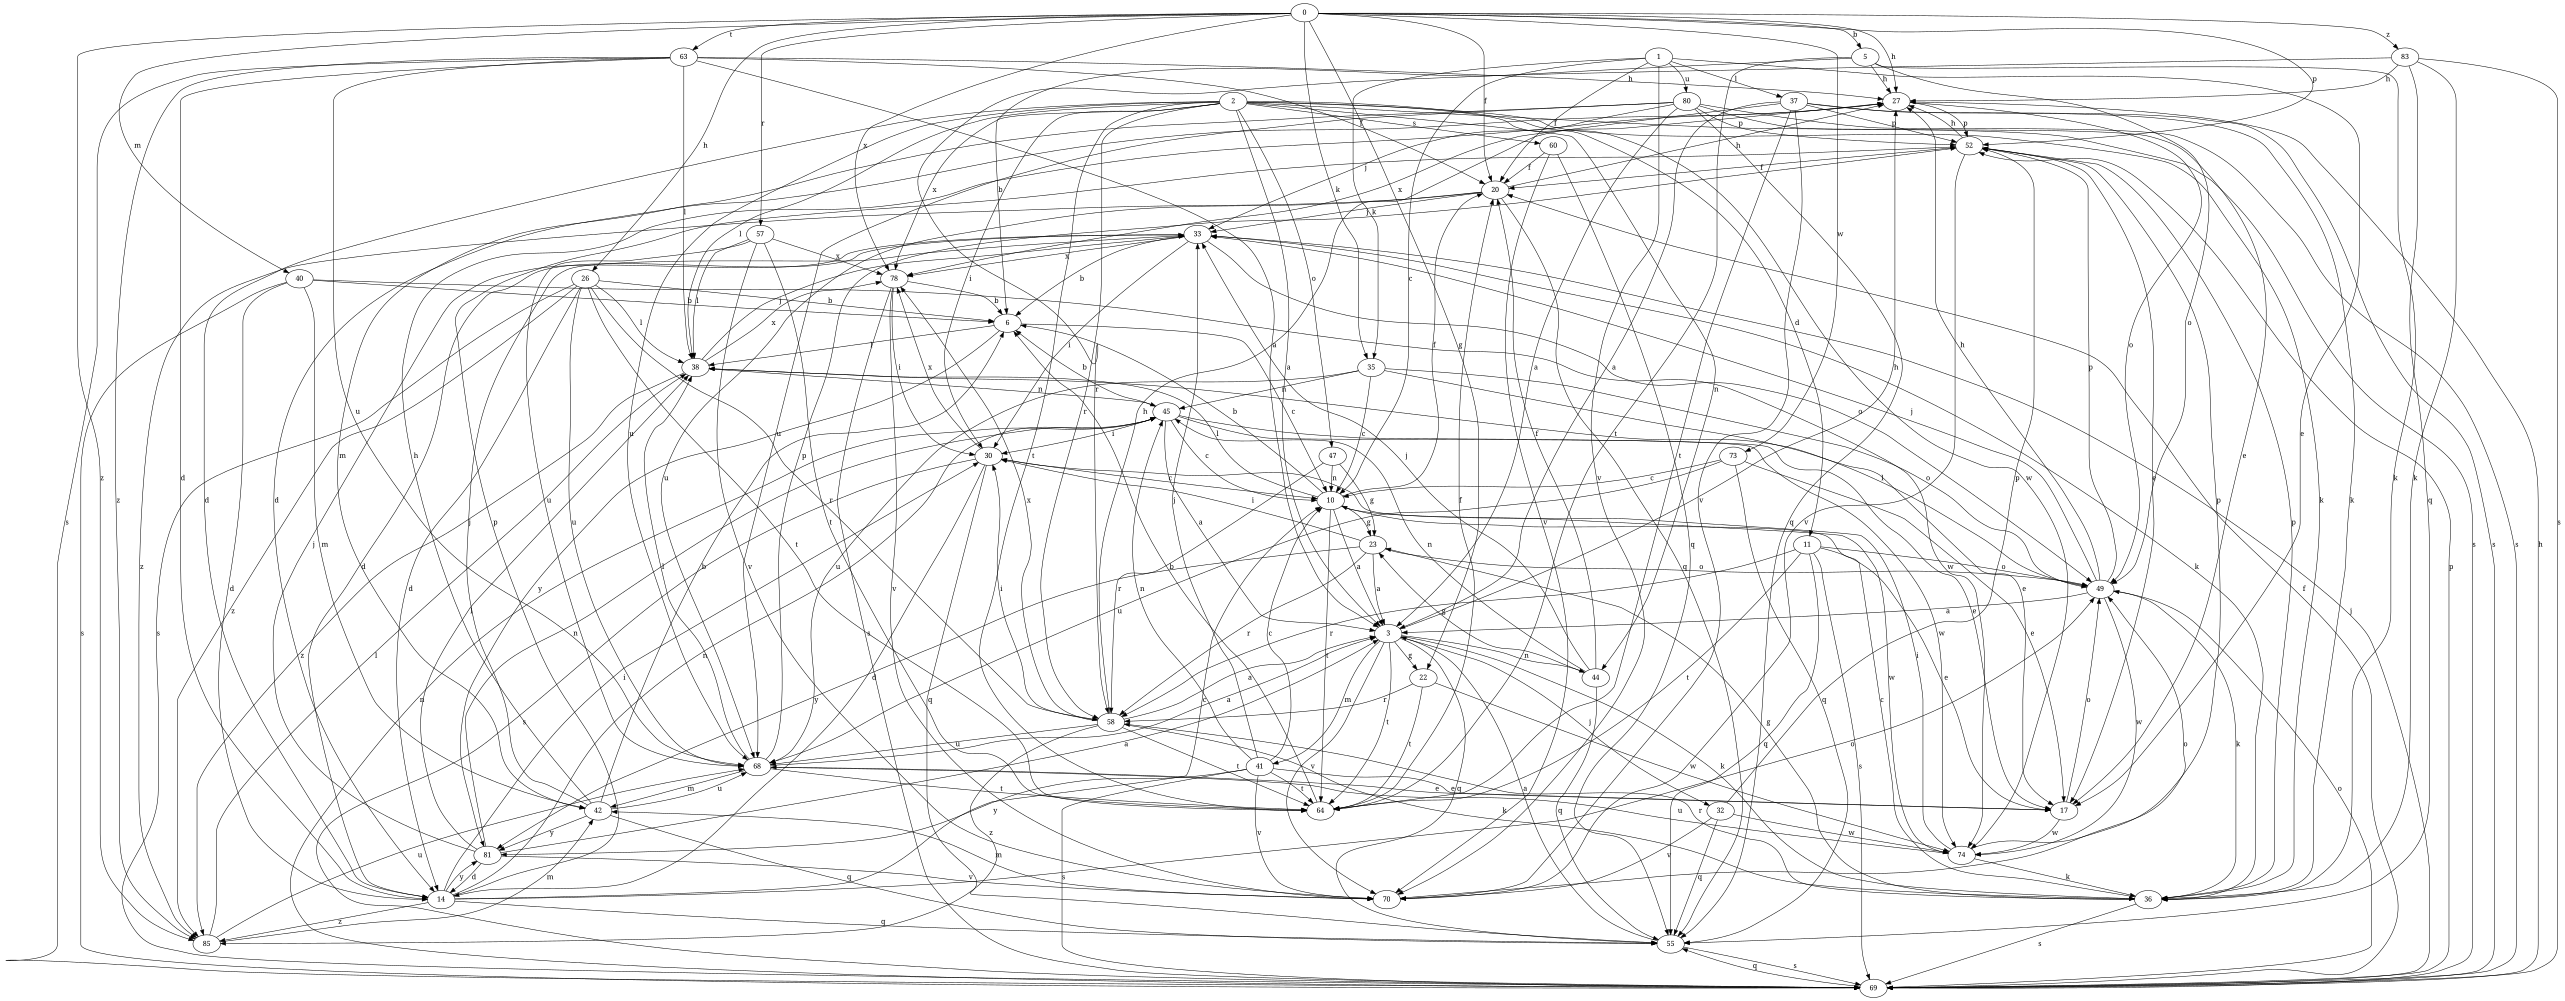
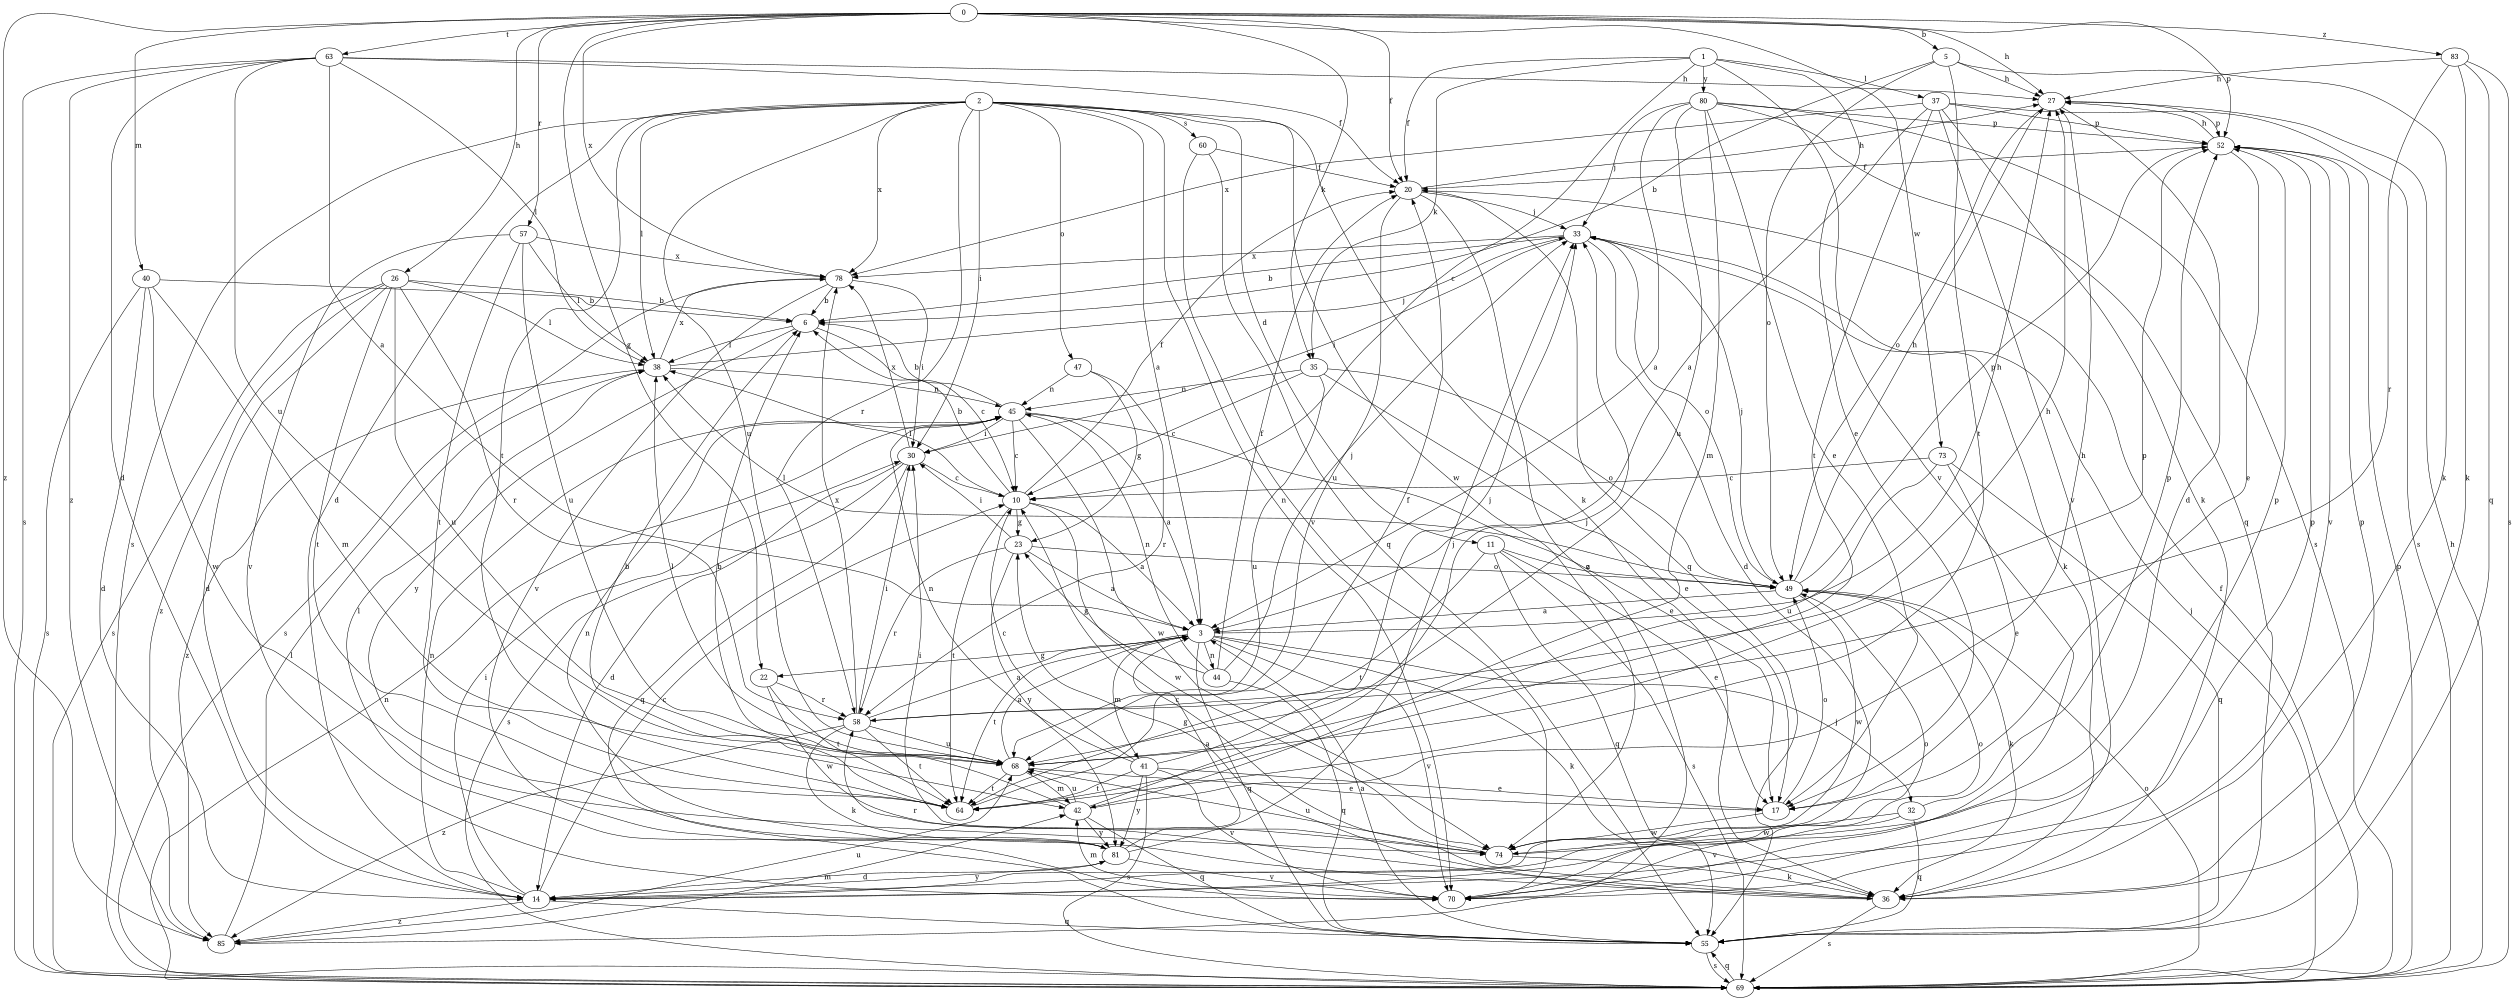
  strict digraph {
    fontname="Noto Serif"
    node [fontname="Noto Serif"]
    edge [fontname="Noto Serif"]
    0
    5
    20
    22
    26
    27
    35
    40
    52
    57
    63
    73
    78
    83
    85
    36
    64
    6
    49
    68
    55
    33
    58
    74
    14
    38
    n27 [label=69]
    10
    17
    45
    42
    70
    3
    30
    1
    37
    80
    23
    2
    11
    44
    47
    60
    32
    41
    81
    0 -> 5 [label=b]
    0 -> 20 [label=f]
    0 -> 22 [label=g]
    0 -> 26 [label=h]
    0 -> 27 [label=h]
    0 -> 35 [label=k]
    0 -> 40 [label=m]
    0 -> 52 [label=p]
    0 -> 57 [label=r]
    0 -> 63 [label=t]
    0 -> 73 [label=w]
    0 -> 78 [label=x]
    0 -> 83 [label=z]
    0 -> 85 [label=z]
    5 -> 27 [label=h]
    5 -> 36 [label=k]
    5 -> 64 [label=t]
    5 -> 6 [label=b]
    5 -> 49 [label=o]
    20 -> 27 [label=h]
    20 -> 85 [label=z]
    20 -> 68 [label=u]
    20 -> 55 [label=q]
    20 -> 33 [label=j]
    22 -> 64 [label=t]
    22 -> 58 [label=r]
    22 -> 74 [label=w]
    26 -> 85 [label=z]
    26 -> 64 [label=t]
    26 -> 6 [label=b]
    26 -> 68 [label=u]
    26 -> 58 [label=r]
    26 -> 14 [label=d]
    26 -> 38 [label=l]
    26 -> n27 [label=s]
    27 -> 52 [label=p]
    27 -> 49 [label=o]
    27 -> 14 [label=d]
    35 -> 49 [label=o]
    35 -> 68 [label=u]
    35 -> 10 [label=c]
    35 -> 17 [label=e]
    35 -> 45 [label=n]
    40 -> 6 [label=b]
    40 -> 74 [label=w]
    40 -> 14 [label=d]
    40 -> n27 [label=s]
    40 -> 42 [label=m]
    52 -> 20 [label=f]
    52 -> 27 [label=h]
    52 -> 17 [label=e]
    52 -> 70 [label=v]
    57 -> 78 [label=x]
    57 -> 64 [label=t]
    57 -> 68 [label=u]
    57 -> 38 [label=l]
    57 -> 70 [label=v]
    63 -> 20 [label=f]
    63 -> 27 [label=h]
    63 -> 85 [label=z]
    63 -> 68 [label=u]
    63 -> 14 [label=d]
    63 -> 38 [label=l]
    63 -> n27 [label=s]
    63 -> 3 [label=a]
    73 -> 68 [label=u]
    73 -> 55 [label=q]
    73 -> 10 [label=c]
    73 -> 17 [label=e]
    78 -> 6 [label=b]
    78 -> n27 [label=s]
    78 -> 70 [label=v]
    78 -> 30 [label=i]
    83 -> 27 [label=h]
    83 -> 36 [label=k]
    83 -> 55 [label=q]
    83 -> 58 [label=r]
    83 -> n27 [label=s]
    85 -> 68 [label=u]
    85 -> 38 [label=l]
    85 -> 42 [label=m]
    36 -> 52 [label=p]
    36 -> 58 [label=r]
    36 -> n27 [label=s]
    36 -> 10 [label=c]
    36 -> 23 [label=g]
    64 -> 20 [label=f]
    64 -> 6 [label=b]
    6 -> 38 [label=l]
    6 -> 10 [label=c]
    6 -> 81 [label=y]
    49 -> 27 [label=h]
    49 -> 52 [label=p]
    49 -> 36 [label=k]
    49 -> 33 [label=j]
    49 -> 74 [label=w]
    49 -> 38 [label=l]
    49 -> 3 [label=a]
    68 -> 52 [label=p]
    68 -> 64 [label=t]
    68 -> 38 [label=l]
    68 -> 17 [label=e]
    68 -> 42 [label=m]
    68 -> 3 [label=a]
    55 -> n27 [label=s]
    55 -> 3 [label=a]
    33 -> 78 [label=x]
    33 -> 36 [label=k]
    33 -> 6 [label=b]
    33 -> 49 [label=o]
    33 -> 14 [label=d]
    33 -> 30 [label=i]
    58 -> 27 [label=h]
    58 -> 78 [label=x]
    58 -> 85 [label=z]
    58 -> 36 [label=k]
    58 -> 64 [label=t]
    58 -> 68 [label=u]
    58 -> 3 [label=a]
    58 -> 30 [label=i]
    74 -> 52 [label=p]
    74 -> 36 [label=k]
    74 -> 68 [label=u]
    74 -> 30 [label=i]
    14 -> 52 [label=p]
    14 -> 85 [label=z]
    14 -> 49 [label=o]
    14 -> 55 [label=q]
    14 -> 10 [label=c]
    14 -> 45 [label=n]
    14 -> 30 [label=i]
    14 -> 81 [label=y]
    38 -> 78 [label=x]
    38 -> 85 [label=z]
    38 -> 33 [label=j]
    38 -> 45 [label=n]
    n27 -> 20 [label=f]
    n27 -> 27 [label=h]
    n27 -> 52 [label=p]
    n27 -> 49 [label=o]
    n27 -> 55 [label=q]
    n27 -> 33 [label=j]
    n27 -> 45 [label=n]
    10 -> 20 [label=f]
    10 -> 64 [label=t]
    10 -> 6 [label=b]
    10 -> 74 [label=w]
    10 -> 38 [label=l]
    10 -> 3 [label=a]
    10 -> 23 [label=g]
    17 -> 49 [label=o]
    17 -> 74 [label=w]
    45 -> 6 [label=b]
    45 -> 74 [label=w]
    45 -> 10 [label=c]
    45 -> 17 [label=e]
    45 -> 3 [label=a]
    45 -> 30 [label=i]
    42 -> 27 [label=h]
    42 -> 6 [label=b]
    42 -> 68 [label=u]
    42 -> 55 [label=q]
    42 -> 33 [label=j]
    42 -> 81 [label=y]
    70 -> 49 [label=o]
    70 -> 42 [label=m]
    3 -> 22 [label=g]
    3 -> 27 [label=h]
    3 -> 36 [label=k]
    3 -> 64 [label=t]
    3 -> 55 [label=q]
    3 -> 70 [label=v]
    3 -> 44 [label=n]
    3 -> 32 [label=j]
    3 -> 41 [label=m]
    30 -> 78 [label=x]
    30 -> 55 [label=q]
    30 -> 14 [label=d]
    30 -> n27 [label=s]
    30 -> 10 [label=c]
    1 -> 20 [label=f]
    1 -> 35 [label=k]
    1 -> 10 [label=c]
    1 -> 17 [label=e]
    1 -> 70 [label=v]
    1 -> 37 [label=l]
-   1 -> 80 [label=u]
+   1 -> 80 [label=y]
    37 -> 52 [label=p]
    37 -> 78 [label=x]
    37 -> 36 [label=k]
    37 -> 64 [label=t]
    37 -> n27 [label=s]
    37 -> 70 [label=v]
    37 -> 3 [label=a]
    80 -> 52 [label=p]
    80 -> 68 [label=u]
    80 -> 55 [label=q]
    80 -> 33 [label=j]
    80 -> n27 [label=s]
    80 -> 17 [label=e]
    80 -> 42 [label=m]
    80 -> 3 [label=a]
    23 -> 49 [label=o]
    23 -> 58 [label=r]
    23 -> 3 [label=a]
    23 -> 30 [label=i]
    23 -> 81 [label=y]
    2 -> 78 [label=x]
    2 -> 36 [label=k]
    2 -> 64 [label=t]
    2 -> 68 [label=u]
    2 -> 58 [label=r]
    2 -> 74 [label=w]
    2 -> 14 [label=d]
    2 -> 38 [label=l]
    2 -> n27 [label=s]
    2 -> 3 [label=a]
    2 -> 30 [label=i]
    2 -> 11 [label=d]
-   2 -> 44 [label=n]
+   2 -> 70 [label=n]
    2 -> 47 [label=o]
    2 -> 60 [label=s]
    11 -> 64 [label=t]
    11 -> 49 [label=o]
    11 -> 55 [label=q]
-   11 -> 58 [label=r]
    11 -> n27 [label=s]
    11 -> 17 [label=e]
    44 -> 20 [label=f]
    44 -> 55 [label=q]
    44 -> 33 [label=j]
    44 -> 45 [label=n]
    44 -> 23 [label=g]
    47 -> 58 [label=r]
-   47 -> 10 [label=n]
+   47 -> 45 [label=n]
    47 -> 23 [label=g]
    60 -> 20 [label=f]
    60 -> 55 [label=q]
    60 -> 70 [label=v]
    32 -> 52 [label=p]
    32 -> 55 [label=q]
    32 -> 74 [label=w]
    32 -> 70 [label=v]
    41 -> 64 [label=t]
    41 -> 33 [label=j]
    41 -> n27 [label=s]
    41 -> 10 [label=c]
    41 -> 17 [label=e]
    41 -> 45 [label=n]
    41 -> 70 [label=v]
    41 -> 81 [label=y]
    81 -> 33 [label=j]
    81 -> 14 [label=d]
    81 -> 38 [label=l]
    81 -> 45 [label=n]
    81 -> 70 [label=v]
    81 -> 3 [label=a]
  }
